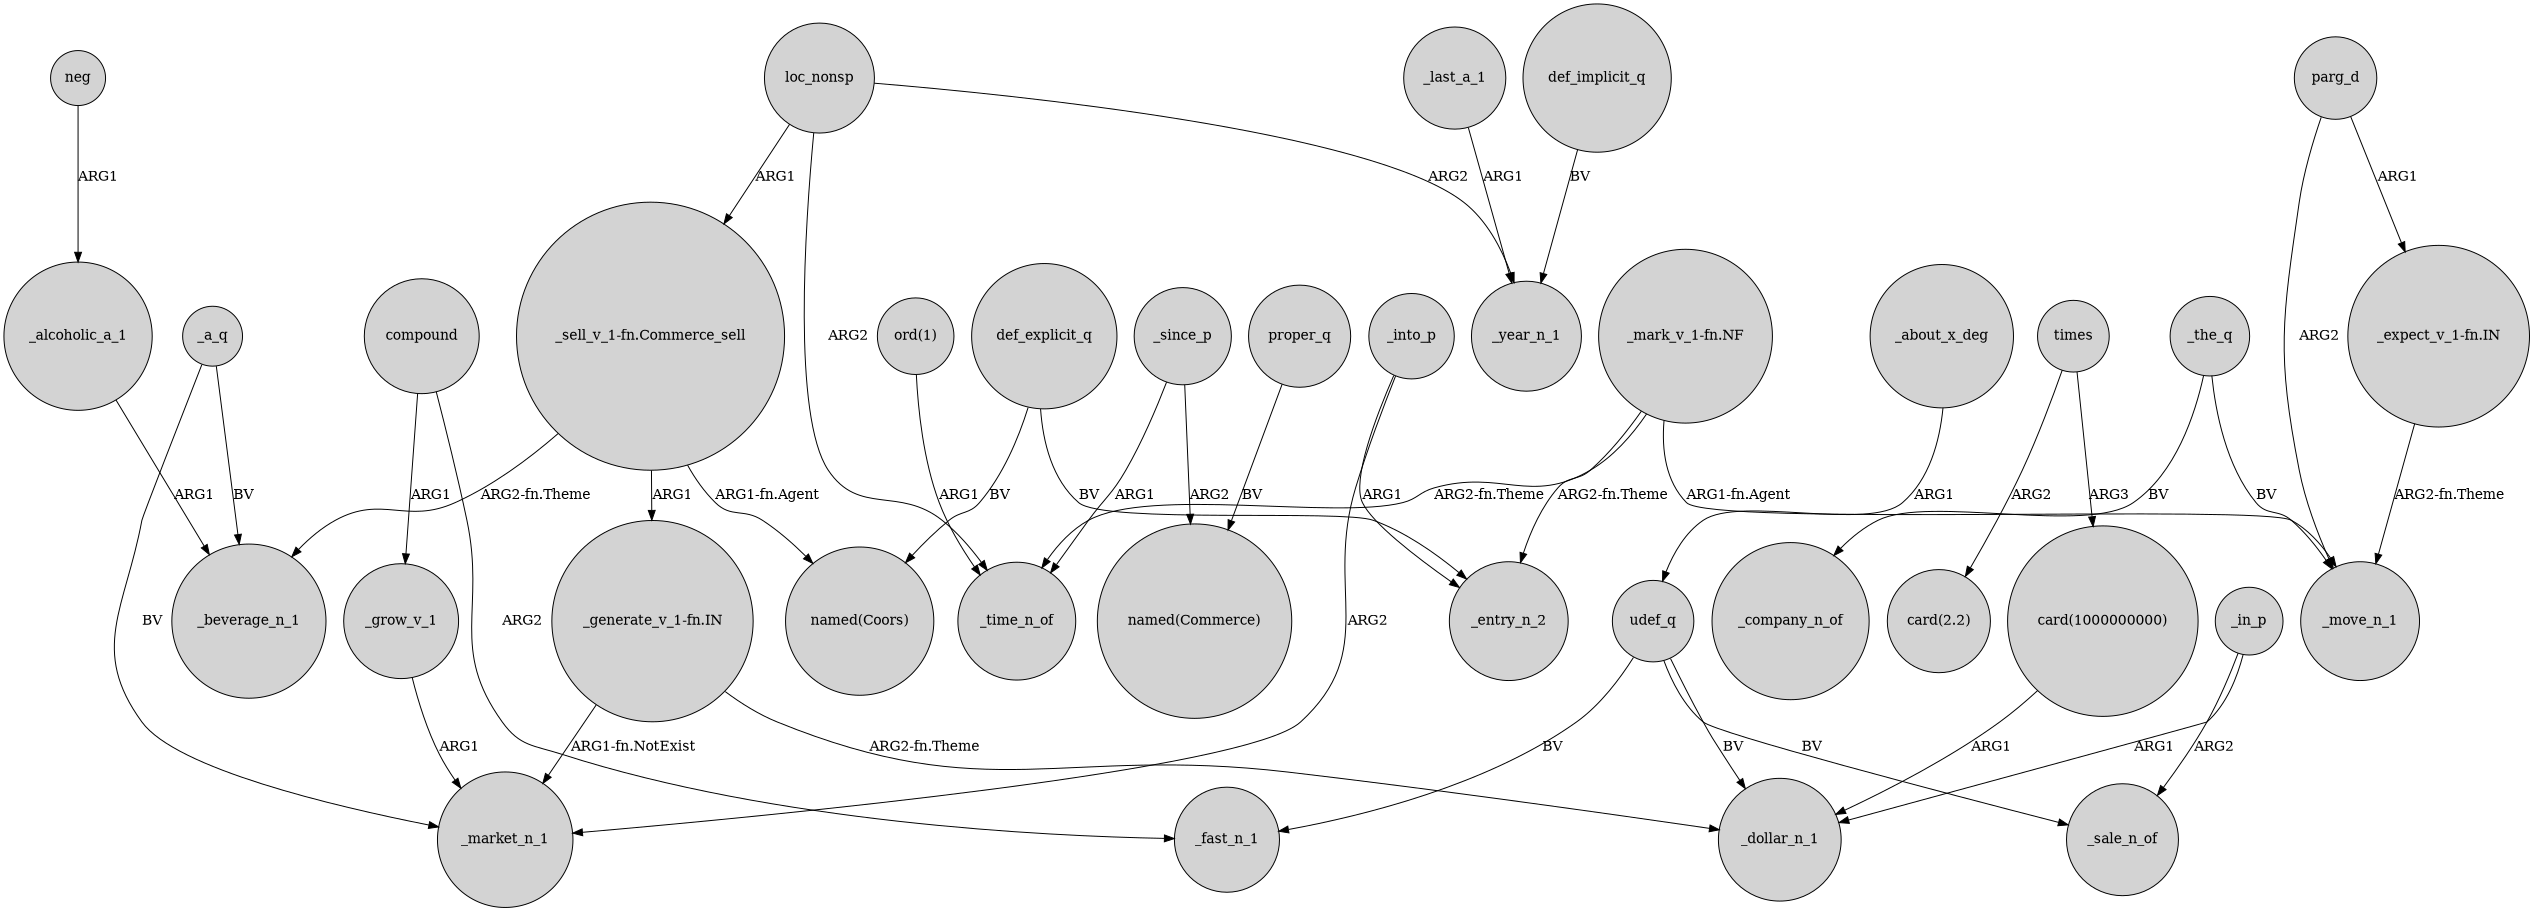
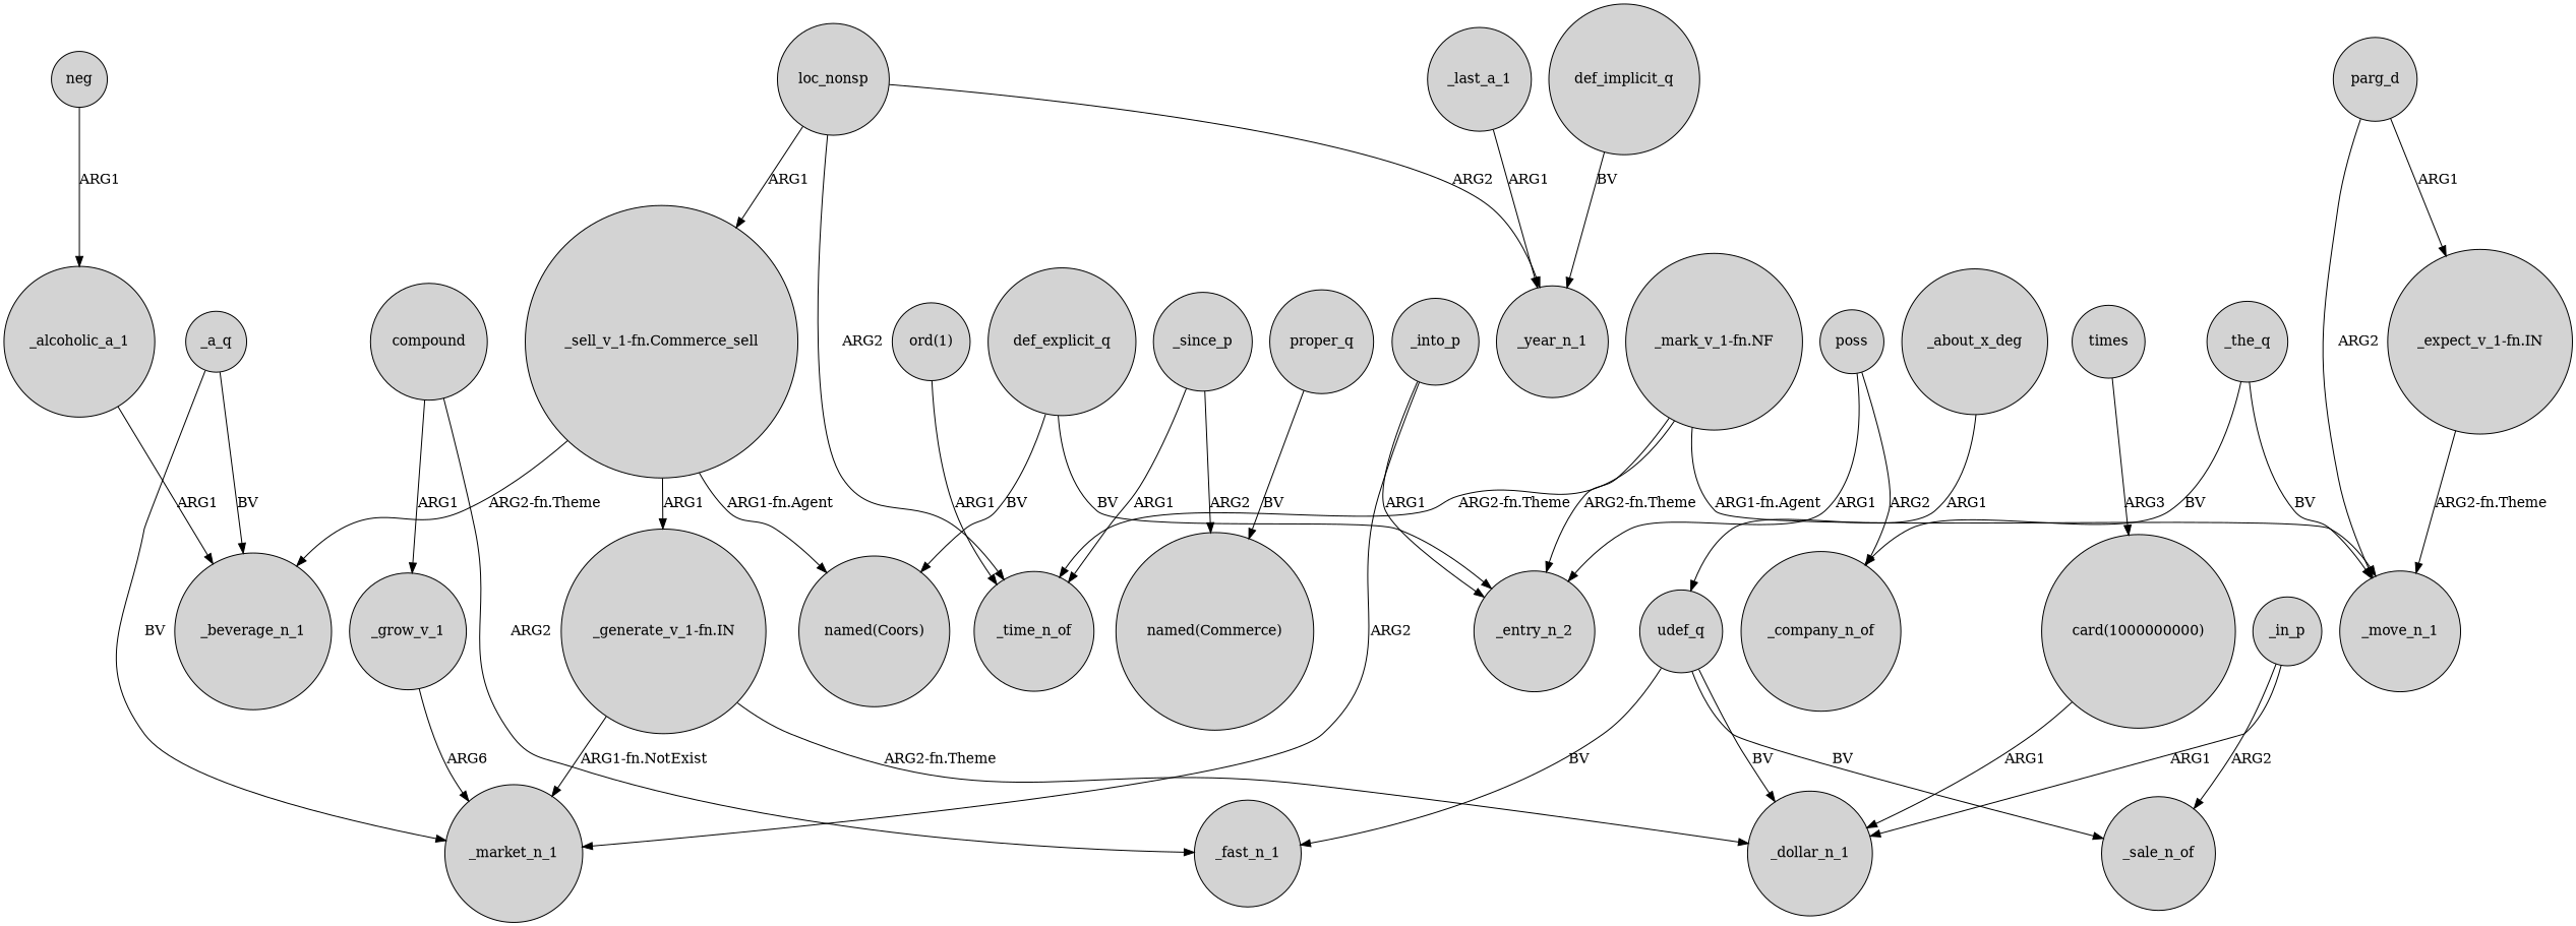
  digraph {
    node [shape=circle style=filled]
    _since_p
    _time_n_of
    n3 [label="named(Commerce)"]
    compound
    _fast_n_1
    _grow_v_1
    _market_n_1
    times
-   "card(2.2)"
    "card(1000000000)"
    _dollar_n_1
    "_mark_v_1-fn.NF"
    n13 [label=_entry_n_2]
    _move_n_1
    "_sell_v_1-fn.Commerce_sell"
    _beverage_n_1
    "named(Coors)"
    "_generate_v_1-fn.IN"
    def_implicit_q
    _year_n_1
    _into_p
    loc_nonsp
    _about_x_deg
    udef_q
    _sale_n_of
    _the_q
    _company_n_of
    _in_p
    neg
    _alcoholic_a_1
+   poss
    parg_d
    "_expect_v_1-fn.IN"
    _last_a_1
    proper_q
    _a_q
    def_explicit_q
    "ord(1)"
    _since_p -> _time_n_of [label=ARG1]
    _since_p -> n3 [label=ARG2]
    compound -> _fast_n_1 [label=ARG2]
    compound -> _grow_v_1 [label=ARG1]
-   _grow_v_1 -> _market_n_1 [label=ARG1]
-   times -> "card(2.2)" [label=ARG2]
+   _grow_v_1 -> _market_n_1 [label=ARG6]
    times -> "card(1000000000)" [label=ARG3]
    "card(1000000000)" -> _dollar_n_1 [label=ARG1]
    "_mark_v_1-fn.NF" -> _time_n_of [label="ARG2-fn.Theme"]
    "_mark_v_1-fn.NF" -> n13 [label="ARG2-fn.Theme"]
    "_mark_v_1-fn.NF" -> _move_n_1 [label="ARG1-fn.Agent"]
    "_sell_v_1-fn.Commerce_sell" -> _beverage_n_1 [label="ARG2-fn.Theme"]
    "_sell_v_1-fn.Commerce_sell" -> "named(Coors)" [label="ARG1-fn.Agent"]
    "_sell_v_1-fn.Commerce_sell" -> "_generate_v_1-fn.IN" [label=ARG1]
    "_generate_v_1-fn.IN" -> _market_n_1 [label="ARG1-fn.NotExist"]
    "_generate_v_1-fn.IN" -> _dollar_n_1 [label="ARG2-fn.Theme"]
    def_implicit_q -> _year_n_1 [label=BV]
    _into_p -> _market_n_1 [label=ARG2]
    _into_p -> n13 [label=ARG1]
    loc_nonsp -> _time_n_of [label=ARG2]
    loc_nonsp -> "_sell_v_1-fn.Commerce_sell" [label=ARG1]
    loc_nonsp -> _year_n_1 [label=ARG2]
    _about_x_deg -> udef_q [label=ARG1]
    udef_q -> _fast_n_1 [label=BV]
    udef_q -> _dollar_n_1 [label=BV]
    udef_q -> _sale_n_of [label=BV]
    _the_q -> _move_n_1 [label=BV]
    _the_q -> _company_n_of [label=BV]
    _in_p -> _dollar_n_1 [label=ARG1]
    _in_p -> _sale_n_of [label=ARG2]
    neg -> _alcoholic_a_1 [label=ARG1]
    _alcoholic_a_1 -> _beverage_n_1 [label=ARG1]
+   poss -> n13 [label=ARG1]
+   poss -> _company_n_of [label=ARG2]
    parg_d -> _move_n_1 [label=ARG2]
    parg_d -> "_expect_v_1-fn.IN" [label=ARG1]
    "_expect_v_1-fn.IN" -> _move_n_1 [label="ARG2-fn.Theme"]
    _last_a_1 -> _year_n_1 [label=ARG1]
    proper_q -> n3 [label=BV]
    _a_q -> _market_n_1 [label=BV]
    _a_q -> _beverage_n_1 [label=BV]
    def_explicit_q -> n13 [label=BV]
    def_explicit_q -> "named(Coors)" [label=BV]
    "ord(1)" -> _time_n_of [label=ARG1]
  }
